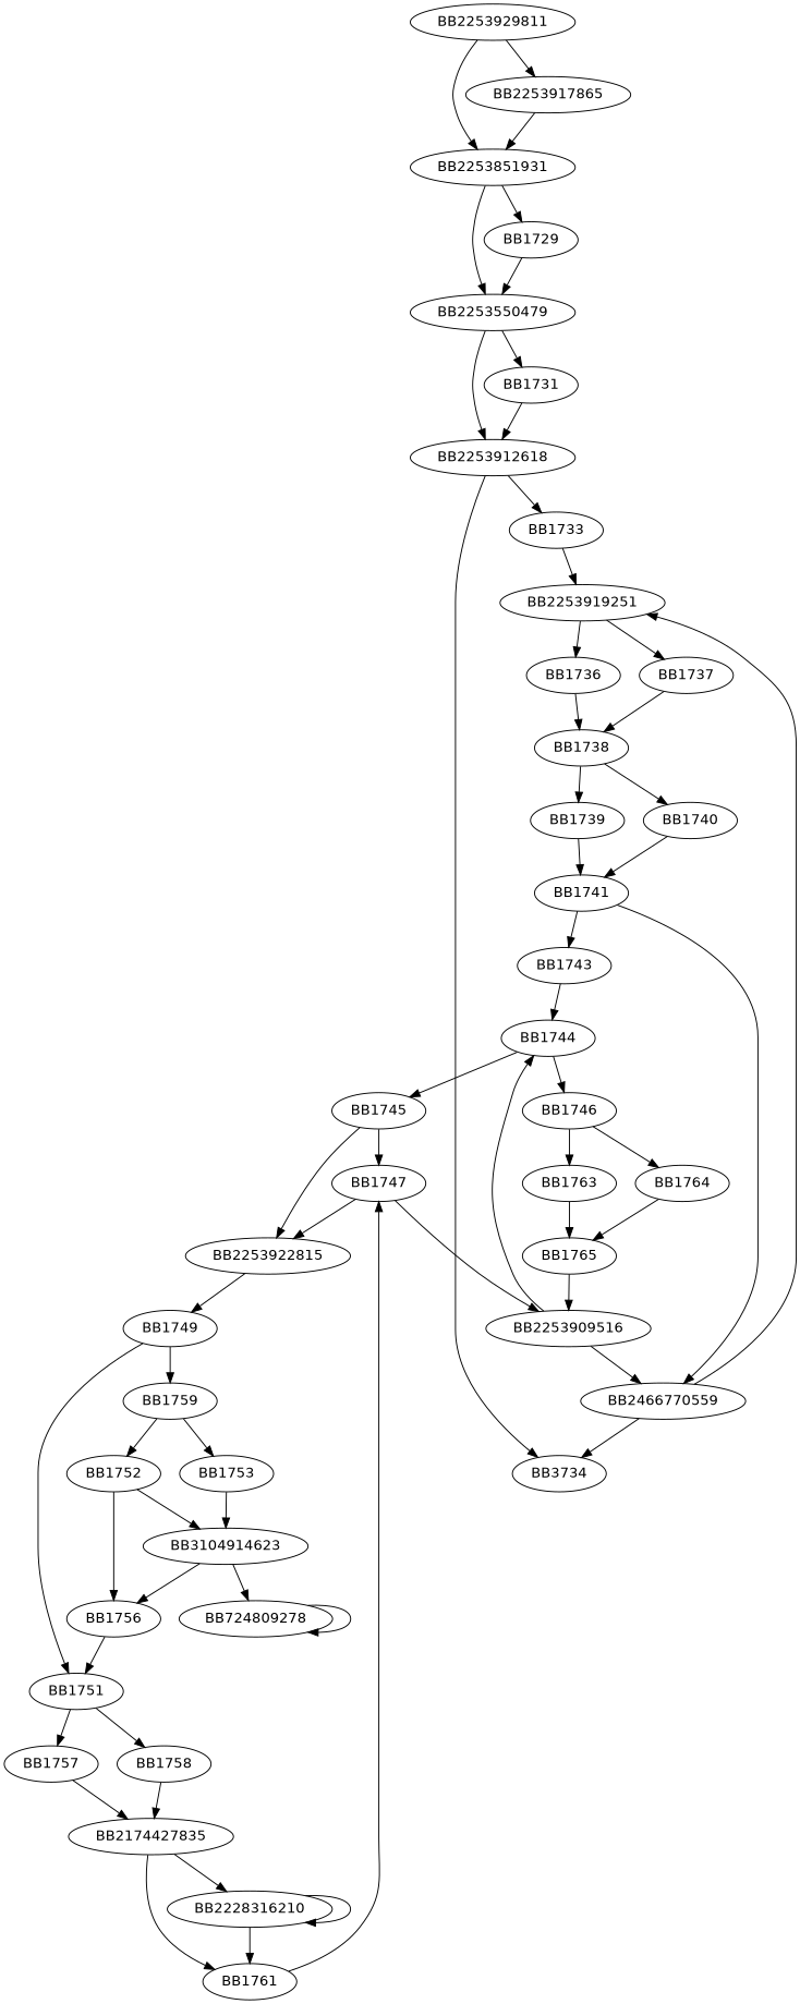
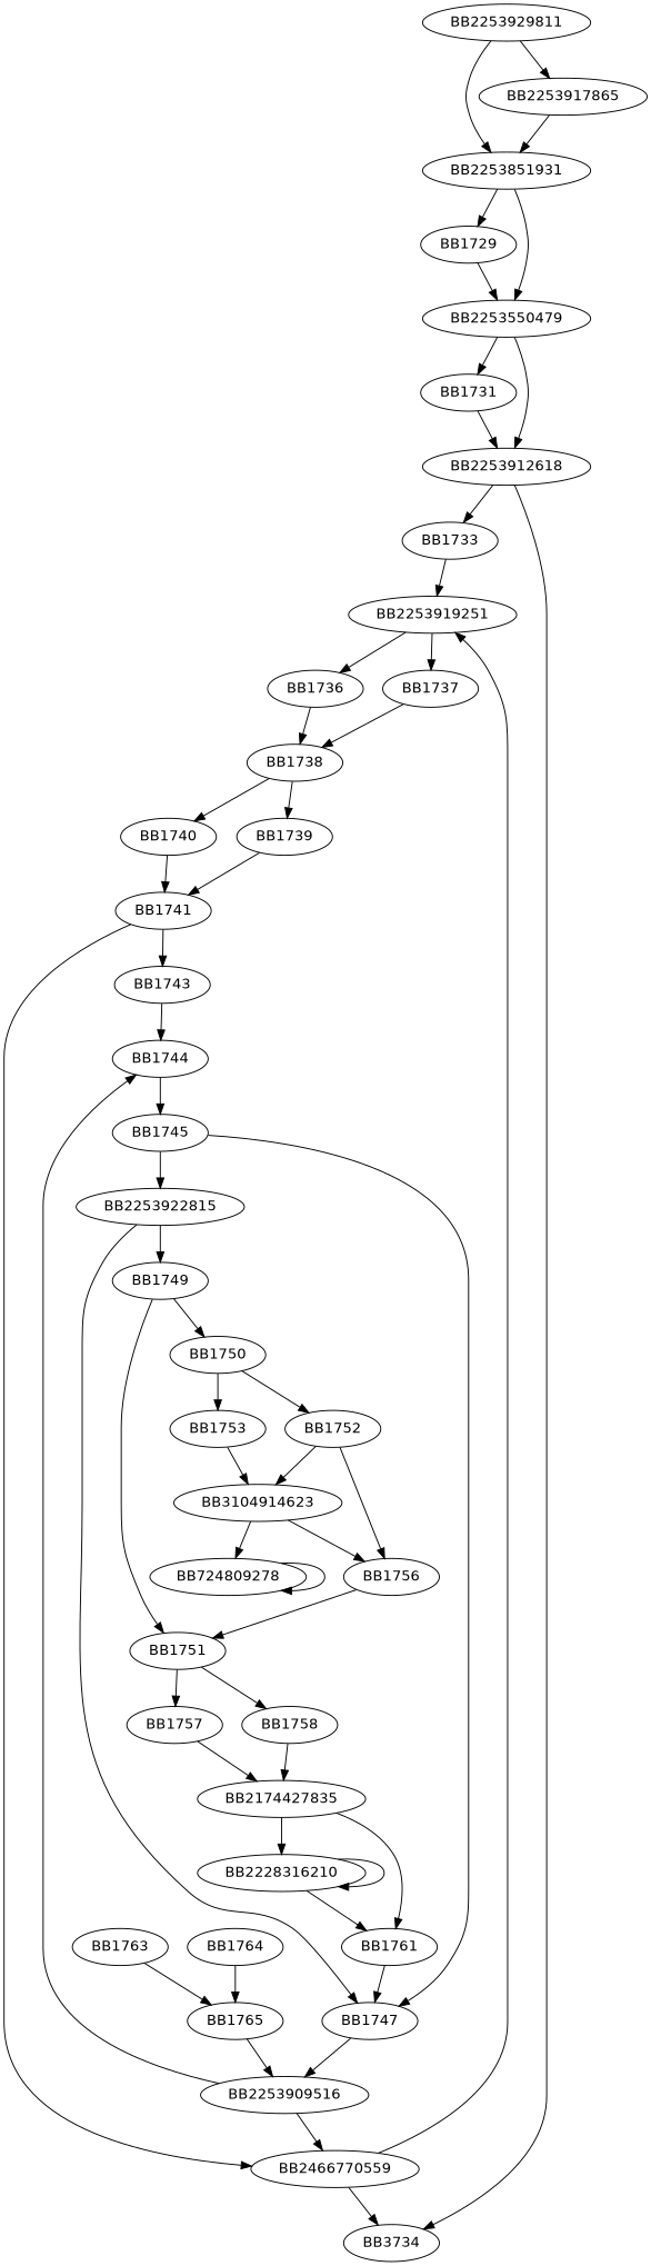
  digraph {
    fontname="DejaVu Sans"
    node [fontname="DejaVu Sans"]
    edge [fontname="DejaVu Sans"]
    BB2253929811
    BB2253851931
    BB2253917865
    BB1729
    n5 [label=BB2253550479]
    BB1731
    BB2253912618
    BB1733
    n9 [label=BB3734]
    BB2253919251
    BB1736
    BB1737
    BB1738
    BB1739
    BB1740
    BB1741
    BB2466770559
    BB1743
    BB1744
    BB1745
-   BB1746
    BB1747
    BB2253922815
    BB1763
    BB1764
    BB2253909516
    BB1749
    BB1765
-   BB1750 [label=BB1759]
+   BB1750
    BB1751
    BB1752
    BB1753
    BB1757
    BB1758
    BB3104914623
    BB1756
    BB2174427835
    BB724809278
    BB2228316210
    BB1761
    BB2253929811 -> BB2253851931
    BB2253929811 -> BB2253917865
    BB2253851931 -> BB1729
    BB2253851931 -> n5
    BB2253917865 -> BB2253851931
    BB1729 -> n5
    n5 -> BB1731
    n5 -> BB2253912618
    BB1731 -> BB2253912618
    BB2253912618 -> BB1733
    BB2253912618 -> n9
    BB1733 -> BB2253919251
    BB2253919251 -> BB1736
    BB2253919251 -> BB1737
    BB1736 -> BB1738
    BB1737 -> BB1738
    BB1738 -> BB1739
    BB1738 -> BB1740
    BB1739 -> BB1741
    BB1740 -> BB1741
    BB1741 -> BB2466770559
    BB1741 -> BB1743
    BB2466770559 -> n9
    BB2466770559 -> BB2253919251
    BB1743 -> BB1744
    BB1744 -> BB1745
-   BB1744 -> BB1746
    BB1745 -> BB1747
    BB1745 -> BB2253922815
-   BB1746 -> BB1763
-   BB1746 -> BB1764
    BB1747 -> BB2253909516
-   BB1747 -> BB2253922815
+   BB2253922815 -> BB1747
    BB2253922815 -> BB1749
    BB1763 -> BB1765
    BB1764 -> BB1765
    BB2253909516 -> BB2466770559
    BB2253909516 -> BB1744
    BB1749 -> BB1750
    BB1749 -> BB1751
    BB1765 -> BB2253909516
    BB1750 -> BB1752
    BB1750 -> BB1753
    BB1751 -> BB1757
    BB1751 -> BB1758
    BB1752 -> BB3104914623
    BB1752 -> BB1756
    BB1753 -> BB3104914623
    BB1757 -> BB2174427835
    BB1758 -> BB2174427835
    BB3104914623 -> BB1756
    BB3104914623 -> BB724809278
    BB1756 -> BB1751
    BB2174427835 -> BB2228316210
    BB2174427835 -> BB1761
    BB724809278 -> BB724809278
    BB2228316210 -> BB2228316210
    BB2228316210 -> BB1761
    BB1761 -> BB1747
  }
